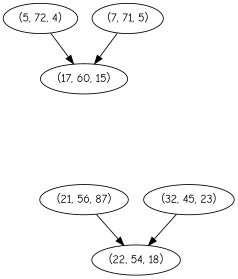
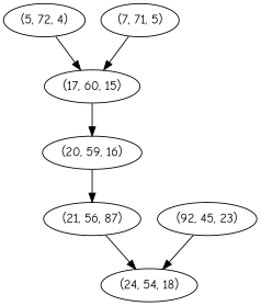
  digraph {
    fontname="Comic Neue"
    node [fontname="Comic Neue"]
    edge [fontname="Comic Neue"]
    "(5, 72, 4)"
    "(17, 60, 15)"
    "(7, 71, 5)"
+   "(20, 59, 16)"
    n5 [label="(21, 56, 87)"]
-   "(22, 54, 18)"
-   "(32, 45, 23)"
+   "(22, 54, 18)" [label="(24, 54, 18)"]
+   "(32, 45, 23)" [label="(92, 45, 23)"]
    "(5, 72, 4)" -> "(17, 60, 15)"
+   "(17, 60, 15)" -> "(20, 59, 16)"
    "(7, 71, 5)" -> "(17, 60, 15)"
+   "(20, 59, 16)" -> n5
    n5 -> "(22, 54, 18)"
    "(32, 45, 23)" -> "(22, 54, 18)"
  }
